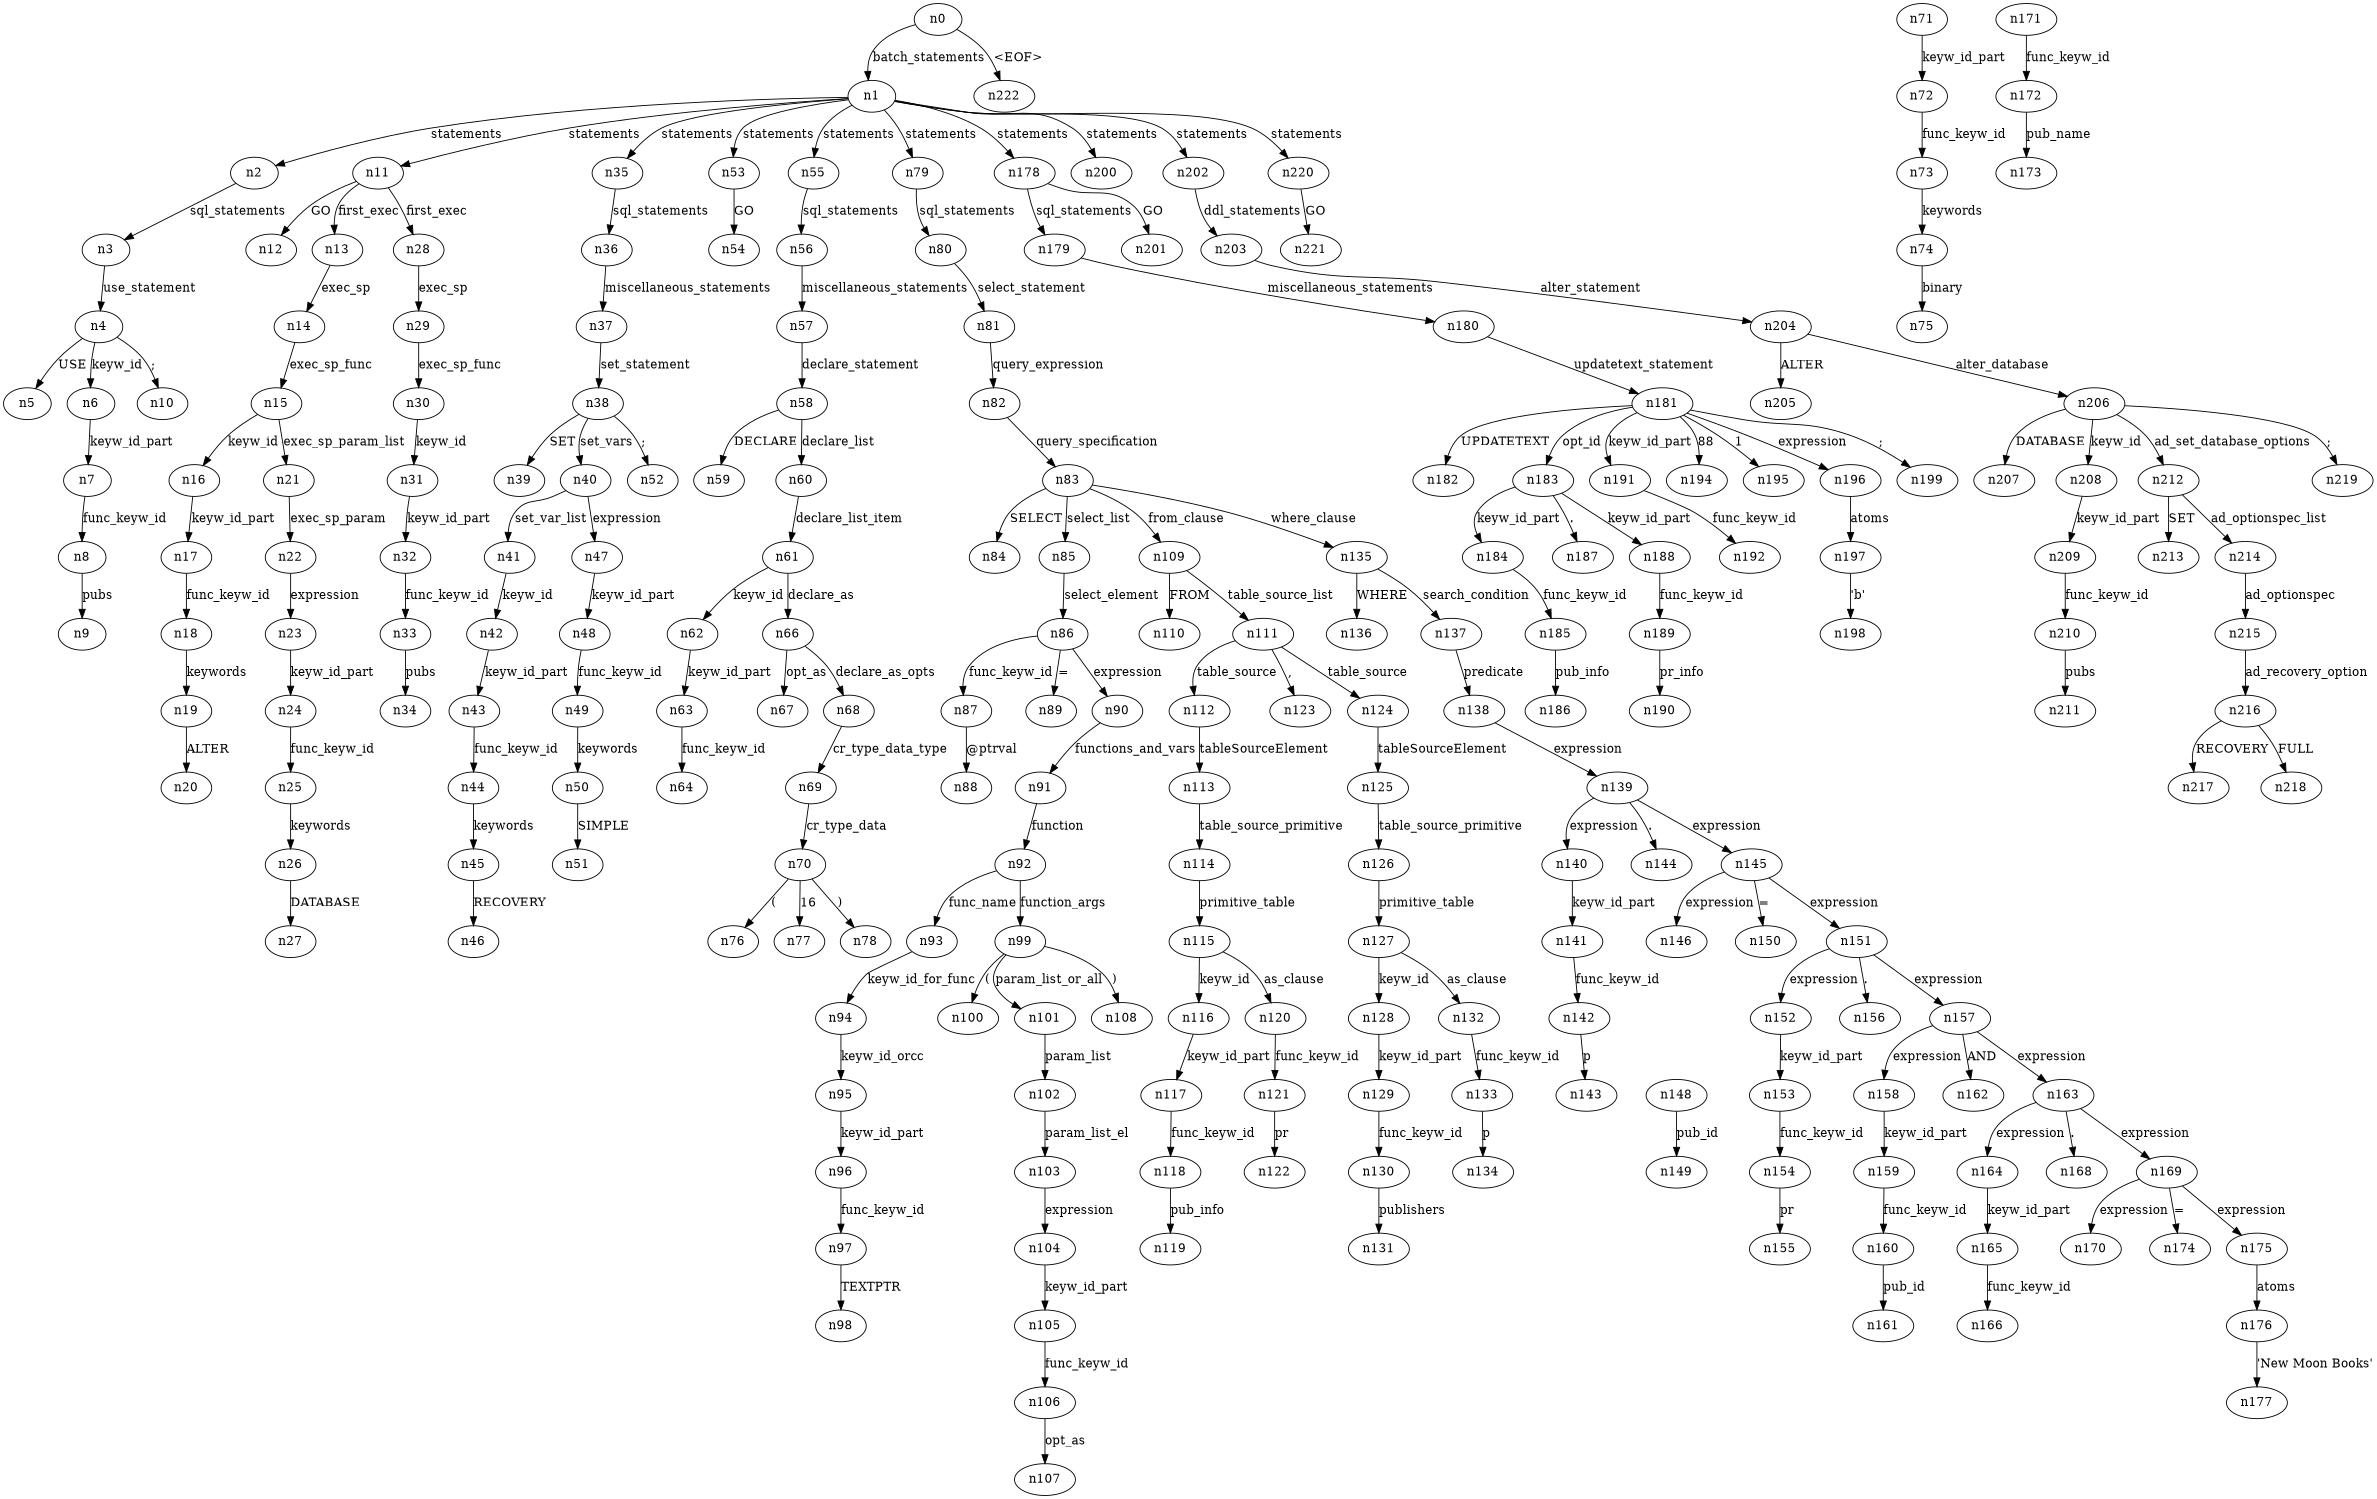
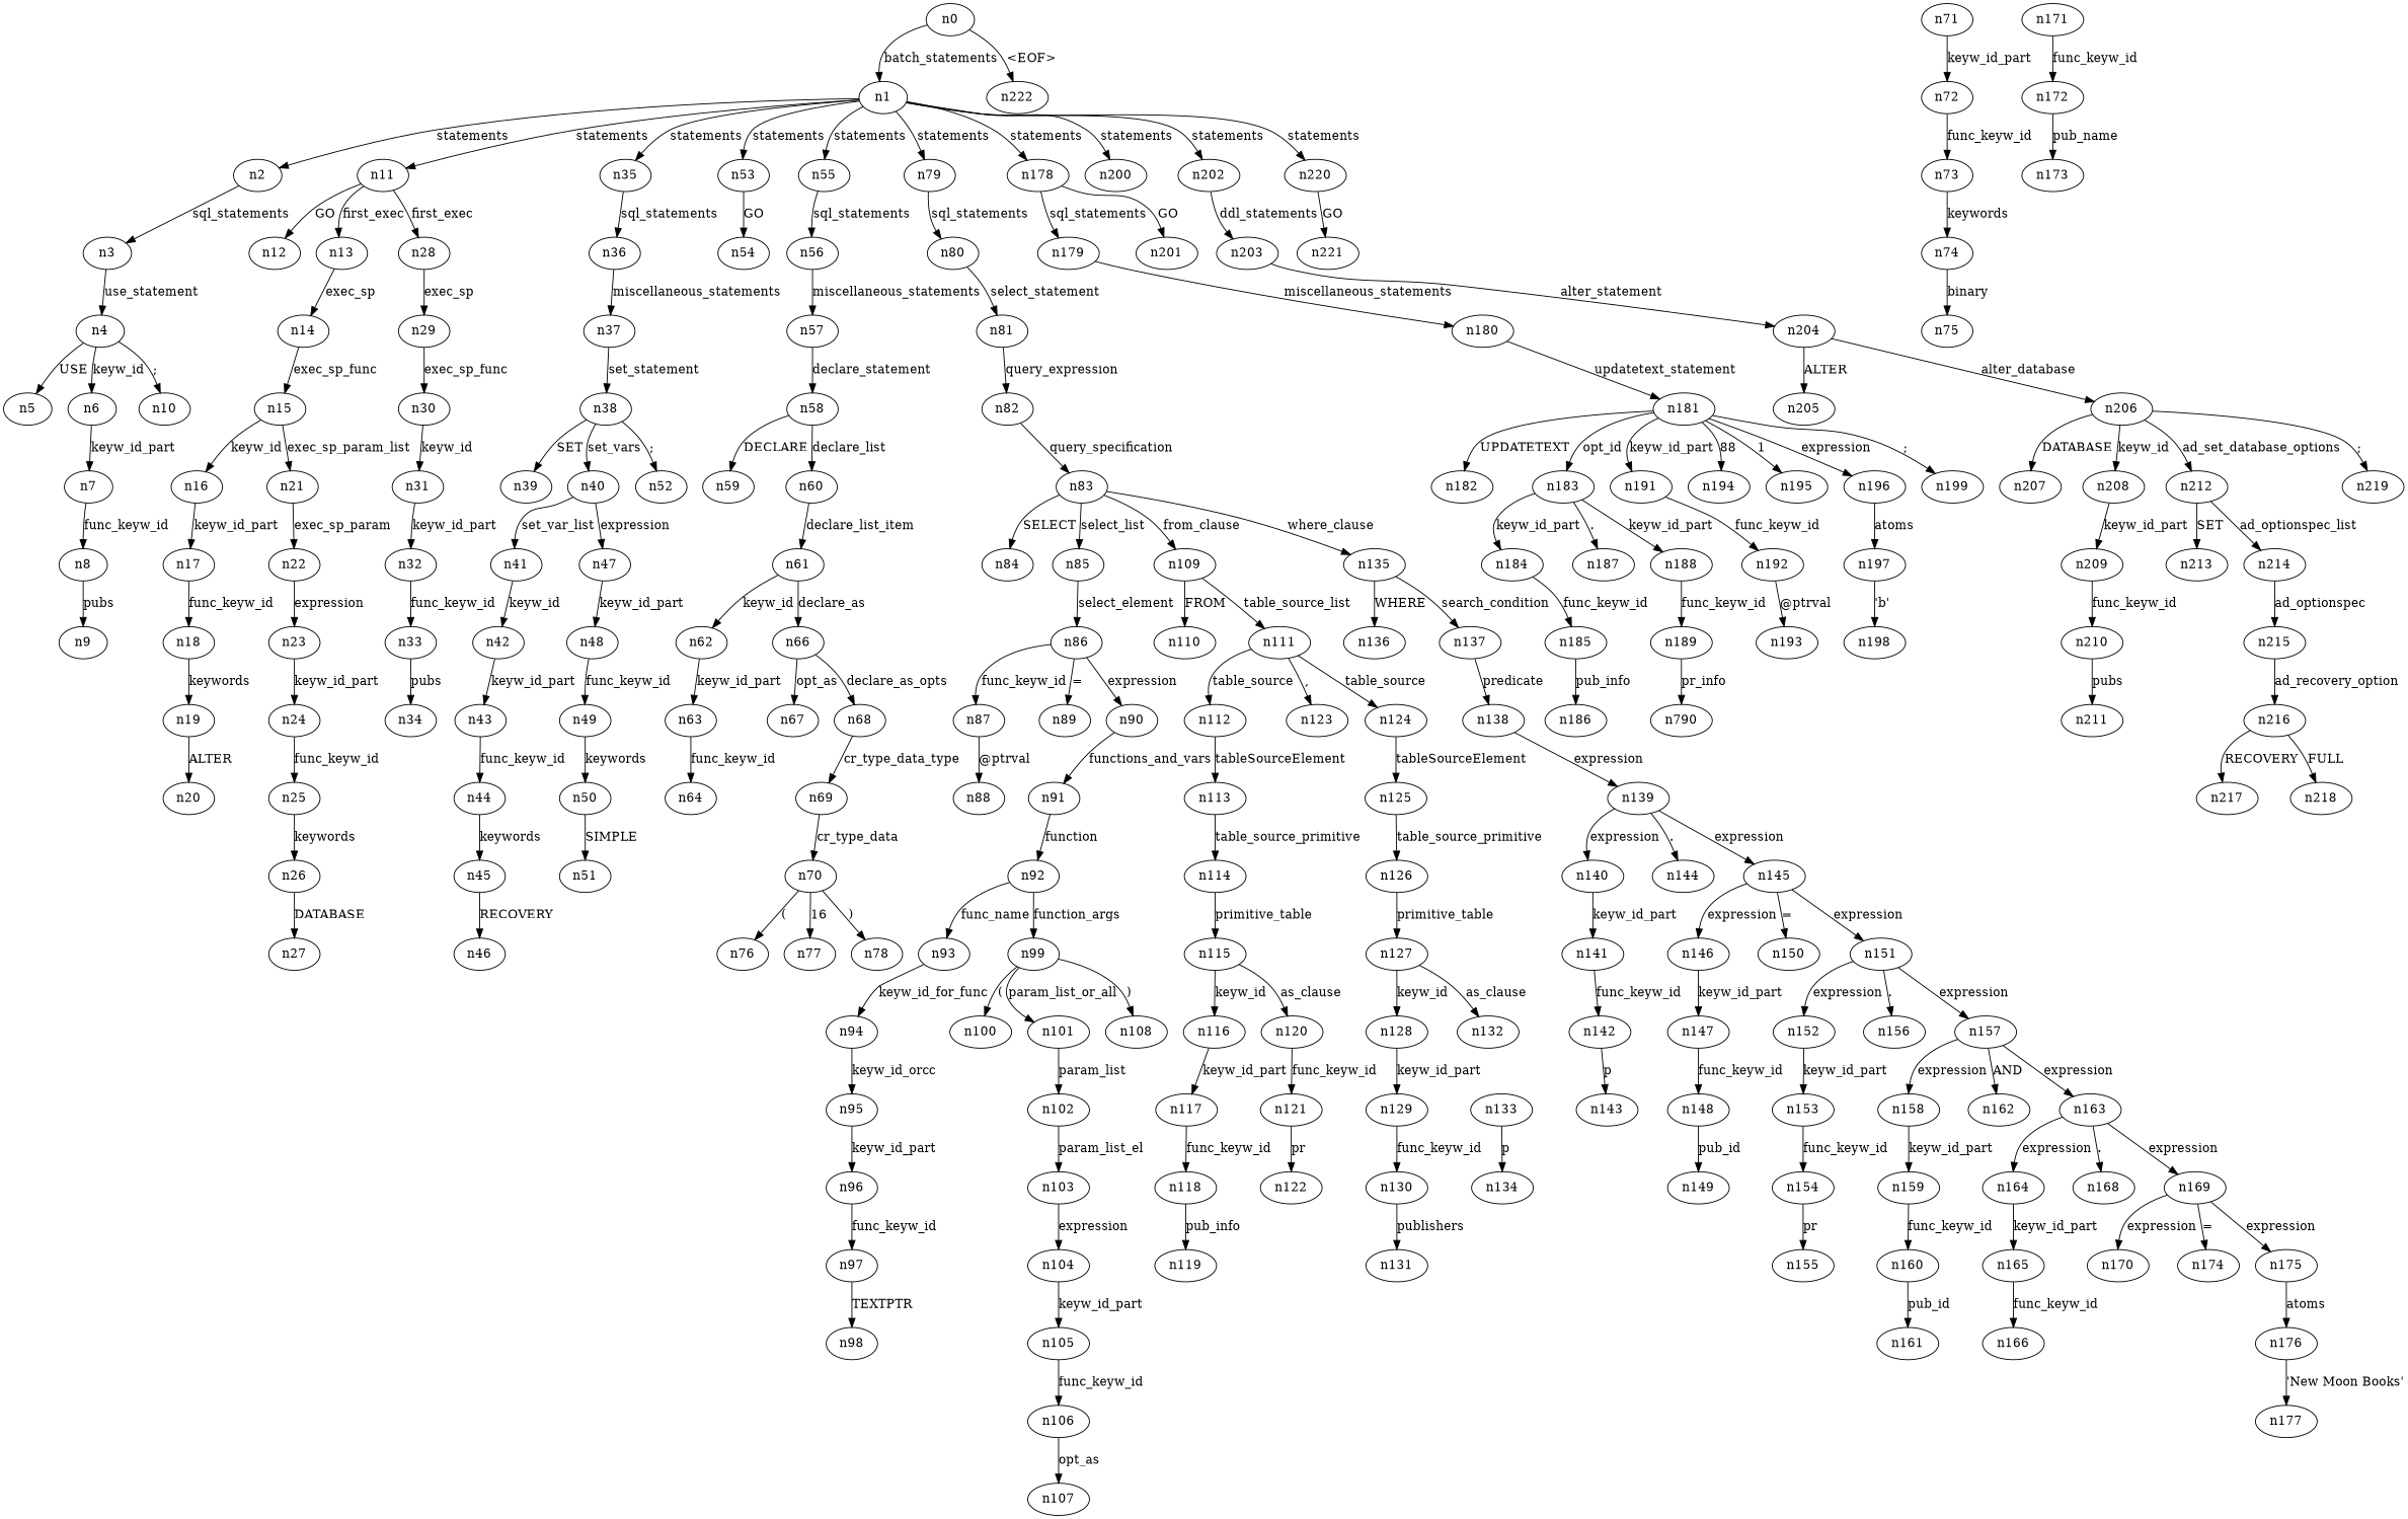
  digraph {
    n0
    n1
    n222
    n2
    n11
    n35
    n53
    n55
    n79
    n178
    n200
    n202
    n220
    n3
    n12
    n13
    n28
    n36
    n54
    n56
    n80
    n179
    n201
    n203
    n221
    n4
    n5
    n6
    n10
    n7
    n8
    n9
    n14
    n29
    n15
    n16
    n21
    n17
    n22
    n18
    n19
    n20
    n23
    n24
    n25
    n26
    n27
    n30
    n31
    n32
    n33
    n34
    n37
    n38
    n39
    n40
    n52
    n41
    n47
    n42
    n48
    n43
    n44
    n45
    n46
    n49
    n50
    n51
    n57
    n58
    n59
    n60
    n61
    n62
    n66
    n63
    n67
    n68
    n64
    n69
    n70
    n76
    n77
    n78
    n71
    n72
    n73
    n74
    n75
    n81
    n82
    n83
    n84
    n85
    n109
    n135
    n86
    n110
    n111
    n136
    n137
    n87
    n89
    n90
    n88
    n91
    n92
    n93
    n99
    n94
    n100
    n101
    n108
    n95
    n96
    n97
    n98
    n102
    n103
    n104
    n105
    n106
    n107
    n112
    n123
    n124
    n113
    n125
    n114
    n115
    n116
    n120
    n117
    n121
    n118
    n119
    n122
    n126
    n127
    n128
    n132
    n129
    n133
    n130
    n131
    n134
    n138
    n139
    n140
    n144
    n145
    n141
    n146
    n150
    n151
    n142
    n143
+   n147
    n152
    n156
    n157
    n148
    n149
    n153
    n158
    n162
    n163
    n154
    n155
    n159
    n164
    n168
    n169
    n160
    n161
    n165
    n170
    n174
    n175
    n166
    n176
    n171
    n172
    n173
    n177
    n180
    n181
    n182
    n183
    n191
    n194
    n195
    n196
    n199
    n184
    n187
    n188
    n192
    n197
    n185
    n189
    n186
-   n190
+   n190 [label=n790]
+   n193
    n198
    n204
    n205
    n206
    n207
    n208
    n212
    n219
    n209
    n213
    n214
    n210
    n211
    n215
    n216
    n217
    n218
    n0 -> n1 [label=batch_statements]
    n0 -> n222 [label="<EOF>"]
    n1 -> n2 [label=statements]
    n1 -> n11 [label=statements]
    n1 -> n35 [label=statements]
    n1 -> n53 [label=statements]
    n1 -> n55 [label=statements]
    n1 -> n79 [label=statements]
    n1 -> n178 [label=statements]
    n1 -> n200 [label=statements]
    n1 -> n202 [label=statements]
    n1 -> n220 [label=statements]
    n2 -> n3 [label=sql_statements]
    n11 -> n12 [label=GO]
    n11 -> n13 [label=first_exec]
    n11 -> n28 [label=first_exec]
    n35 -> n36 [label=sql_statements]
    n53 -> n54 [label=GO]
    n55 -> n56 [label=sql_statements]
    n79 -> n80 [label=sql_statements]
    n178 -> n179 [label=sql_statements]
    n178 -> n201 [label=GO]
    n202 -> n203 [label=ddl_statements]
    n220 -> n221 [label=GO]
    n3 -> n4 [label=use_statement]
    n13 -> n14 [label=exec_sp]
    n28 -> n29 [label=exec_sp]
    n36 -> n37 [label=miscellaneous_statements]
    n56 -> n57 [label=miscellaneous_statements]
    n80 -> n81 [label=select_statement]
    n179 -> n180 [label=miscellaneous_statements]
    n203 -> n204 [label=alter_statement]
    n4 -> n5 [label=USE]
    n4 -> n6 [label=keyw_id]
    n4 -> n10 [label=";"]
    n6 -> n7 [label=keyw_id_part]
    n7 -> n8 [label=func_keyw_id]
    n8 -> n9 [label=pubs]
    n14 -> n15 [label=exec_sp_func]
    n29 -> n30 [label=exec_sp_func]
    n15 -> n16 [label=keyw_id]
    n15 -> n21 [label=exec_sp_param_list]
    n16 -> n17 [label=keyw_id_part]
    n21 -> n22 [label=exec_sp_param]
    n17 -> n18 [label=func_keyw_id]
    n22 -> n23 [label=expression]
    n18 -> n19 [label=keywords]
    n19 -> n20 [label=ALTER]
    n23 -> n24 [label=keyw_id_part]
    n24 -> n25 [label=func_keyw_id]
    n25 -> n26 [label=keywords]
    n26 -> n27 [label=DATABASE]
    n30 -> n31 [label=keyw_id]
    n31 -> n32 [label=keyw_id_part]
    n32 -> n33 [label=func_keyw_id]
    n33 -> n34 [label=pubs]
    n37 -> n38 [label=set_statement]
    n38 -> n39 [label=SET]
    n38 -> n40 [label=set_vars]
    n38 -> n52 [label=";"]
    n40 -> n41 [label=set_var_list]
    n40 -> n47 [label=expression]
    n41 -> n42 [label=keyw_id]
    n47 -> n48 [label=keyw_id_part]
    n42 -> n43 [label=keyw_id_part]
    n48 -> n49 [label=func_keyw_id]
    n43 -> n44 [label=func_keyw_id]
    n44 -> n45 [label=keywords]
    n45 -> n46 [label=RECOVERY]
    n49 -> n50 [label=keywords]
    n50 -> n51 [label=SIMPLE]
    n57 -> n58 [label=declare_statement]
    n58 -> n59 [label=DECLARE]
    n58 -> n60 [label=declare_list]
    n60 -> n61 [label=declare_list_item]
    n61 -> n62 [label=keyw_id]
    n61 -> n66 [label=declare_as]
    n62 -> n63 [label=keyw_id_part]
    n66 -> n67 [label=opt_as]
    n66 -> n68 [label=declare_as_opts]
    n63 -> n64 [label=func_keyw_id]
    n68 -> n69 [label=cr_type_data_type]
    n69 -> n70 [label=cr_type_data]
    n70 -> n76 [label="("]
    n70 -> n77 [label=16]
    n70 -> n78 [label=")"]
    n71 -> n72 [label=keyw_id_part]
    n72 -> n73 [label=func_keyw_id]
    n73 -> n74 [label=keywords]
    n74 -> n75 [label=binary]
    n81 -> n82 [label=query_expression]
    n82 -> n83 [label=query_specification]
    n83 -> n84 [label=SELECT]
    n83 -> n85 [label=select_list]
    n83 -> n109 [label=from_clause]
    n83 -> n135 [label=where_clause]
    n85 -> n86 [label=select_element]
    n109 -> n110 [label=FROM]
    n109 -> n111 [label=table_source_list]
    n135 -> n136 [label=WHERE]
    n135 -> n137 [label=search_condition]
    n86 -> n87 [label=func_keyw_id]
    n86 -> n89 [label="="]
    n86 -> n90 [label=expression]
    n111 -> n112 [label=table_source]
    n111 -> n123 [label=","]
    n111 -> n124 [label=table_source]
    n137 -> n138 [label=predicate]
    n87 -> n88 [label="@ptrval"]
    n90 -> n91 [label=functions_and_vars]
    n91 -> n92 [label=function]
    n92 -> n93 [label=func_name]
    n92 -> n99 [label=function_args]
    n93 -> n94 [label=keyw_id_for_func]
    n99 -> n100 [label="("]
    n99 -> n101 [label=param_list_or_all]
    n99 -> n108 [label=")"]
    n94 -> n95 [label=keyw_id_orcc]
    n101 -> n102 [label=param_list]
    n95 -> n96 [label=keyw_id_part]
    n96 -> n97 [label=func_keyw_id]
    n97 -> n98 [label=TEXTPTR]
    n102 -> n103 [label=param_list_el]
    n103 -> n104 [label=expression]
    n104 -> n105 [label=keyw_id_part]
    n105 -> n106 [label=func_keyw_id]
    n106 -> n107 [label=opt_as]
    n112 -> n113 [label=tableSourceElement]
    n124 -> n125 [label=tableSourceElement]
    n113 -> n114 [label=table_source_primitive]
    n125 -> n126 [label=table_source_primitive]
    n114 -> n115 [label=primitive_table]
    n115 -> n116 [label=keyw_id]
    n115 -> n120 [label=as_clause]
    n116 -> n117 [label=keyw_id_part]
    n120 -> n121 [label=func_keyw_id]
    n117 -> n118 [label=func_keyw_id]
    n121 -> n122 [label=pr]
    n118 -> n119 [label=pub_info]
    n126 -> n127 [label=primitive_table]
    n127 -> n128 [label=keyw_id]
    n127 -> n132 [label=as_clause]
    n128 -> n129 [label=keyw_id_part]
-   n132 -> n133 [label=func_keyw_id]
    n129 -> n130 [label=func_keyw_id]
    n133 -> n134 [label=p]
    n130 -> n131 [label=publishers]
    n138 -> n139 [label=expression]
    n139 -> n140 [label=expression]
    n139 -> n144 [label="."]
    n139 -> n145 [label=expression]
    n140 -> n141 [label=keyw_id_part]
    n145 -> n146 [label=expression]
    n145 -> n150 [label="="]
    n145 -> n151 [label=expression]
    n141 -> n142 [label=func_keyw_id]
+   n146 -> n147 [label=keyw_id_part]
    n151 -> n152 [label=expression]
    n151 -> n156 [label="."]
    n151 -> n157 [label=expression]
    n142 -> n143 [label=p]
+   n147 -> n148 [label=func_keyw_id]
    n152 -> n153 [label=keyw_id_part]
    n157 -> n158 [label=expression]
    n157 -> n162 [label=AND]
    n157 -> n163 [label=expression]
    n148 -> n149 [label=pub_id]
    n153 -> n154 [label=func_keyw_id]
    n158 -> n159 [label=keyw_id_part]
    n163 -> n164 [label=expression]
    n163 -> n168 [label="."]
    n163 -> n169 [label=expression]
    n154 -> n155 [label=pr]
    n159 -> n160 [label=func_keyw_id]
    n164 -> n165 [label=keyw_id_part]
    n169 -> n170 [label=expression]
    n169 -> n174 [label="="]
    n169 -> n175 [label=expression]
    n160 -> n161 [label=pub_id]
    n165 -> n166 [label=func_keyw_id]
    n175 -> n176 [label=atoms]
    n176 -> n177 [label="'New Moon Books'"]
    n171 -> n172 [label=func_keyw_id]
    n172 -> n173 [label=pub_name]
    n180 -> n181 [label=updatetext_statement]
    n181 -> n182 [label=UPDATETEXT]
    n181 -> n183 [label=opt_id]
    n181 -> n191 [label=keyw_id_part]
    n181 -> n194 [label=88]
    n181 -> n195 [label=1]
    n181 -> n196 [label=expression]
    n181 -> n199 [label=";"]
    n183 -> n184 [label=keyw_id_part]
    n183 -> n187 [label="."]
    n183 -> n188 [label=keyw_id_part]
    n191 -> n192 [label=func_keyw_id]
    n196 -> n197 [label=atoms]
    n184 -> n185 [label=func_keyw_id]
    n188 -> n189 [label=func_keyw_id]
+   n192 -> n193 [label="@ptrval"]
    n197 -> n198 [label="'b'"]
    n185 -> n186 [label=pub_info]
    n189 -> n190 [label=pr_info]
    n204 -> n205 [label=ALTER]
    n204 -> n206 [label=alter_database]
    n206 -> n207 [label=DATABASE]
    n206 -> n208 [label=keyw_id]
    n206 -> n212 [label=ad_set_database_options]
    n206 -> n219 [label=";"]
    n208 -> n209 [label=keyw_id_part]
    n212 -> n213 [label=SET]
    n212 -> n214 [label=ad_optionspec_list]
    n209 -> n210 [label=func_keyw_id]
    n214 -> n215 [label=ad_optionspec]
    n210 -> n211 [label=pubs]
    n215 -> n216 [label=ad_recovery_option]
    n216 -> n217 [label=RECOVERY]
    n216 -> n218 [label=FULL]
  }
